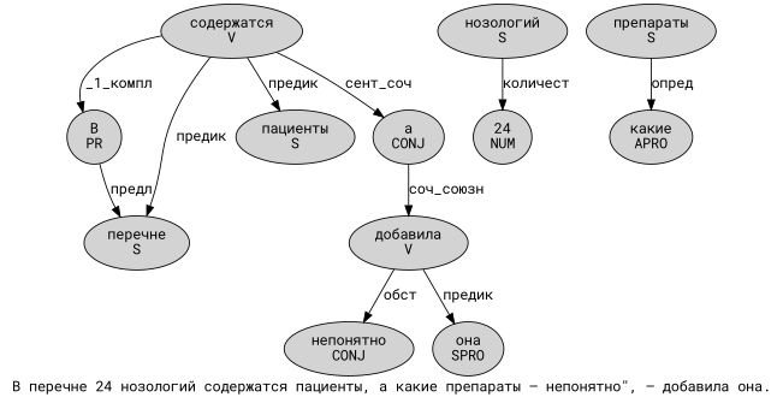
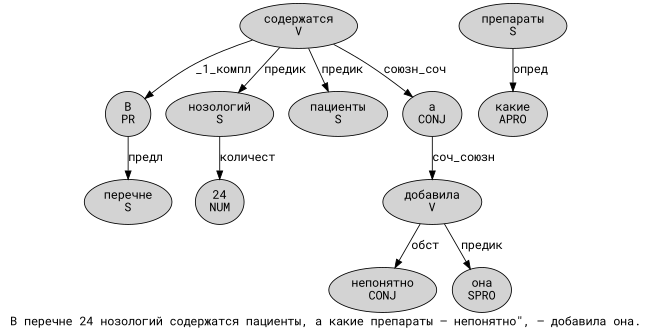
  digraph {
    fontname="Roboto Mono"
    label="В перечне 24 нозологий содержатся пациенты, а какие препараты – непонятно\", — добавила она."
    node [fillcolor=lightgray fontname="Roboto Mono" penwidth=1 shape=ellipse style=filled]
    edge [fontname="Roboto Mono"]
    n1 [label="В\nPR"]
    n2 [label="перечне\nS"]
    n3 [label="24\nNUM"]
    n4 [label="нозологий\nS"]
    n5 [label="содержатся\nV"]
    n6 [label="пациенты\nS"]
    n7 [label="а\nCONJ"]
    n8 [label="добавила\nV"]
    n9 [label="непонятно\nCONJ"]
    n10 [label="она\nSPRO"]
    n11 [label="какие\nAPRO"]
    n12 [label="препараты\nS"]
    n1 -> n2 [label="предл"]
    n4 -> n3 [label="количест"]
    n5 -> n1 [label="_1_компл"]
-   n5 -> n2 [label="предик"]
+   n5 -> n4 [label="предик"]
    n5 -> n6 [label="предик"]
-   n5 -> n7 [label="сент_соч"]
+   n5 -> n7 [label="союзн_соч"]
    n7 -> n8 [label="соч_союзн"]
    n8 -> n9 [label="обст"]
    n8 -> n10 [label="предик"]
    n12 -> n11 [label="опред"]
  }
